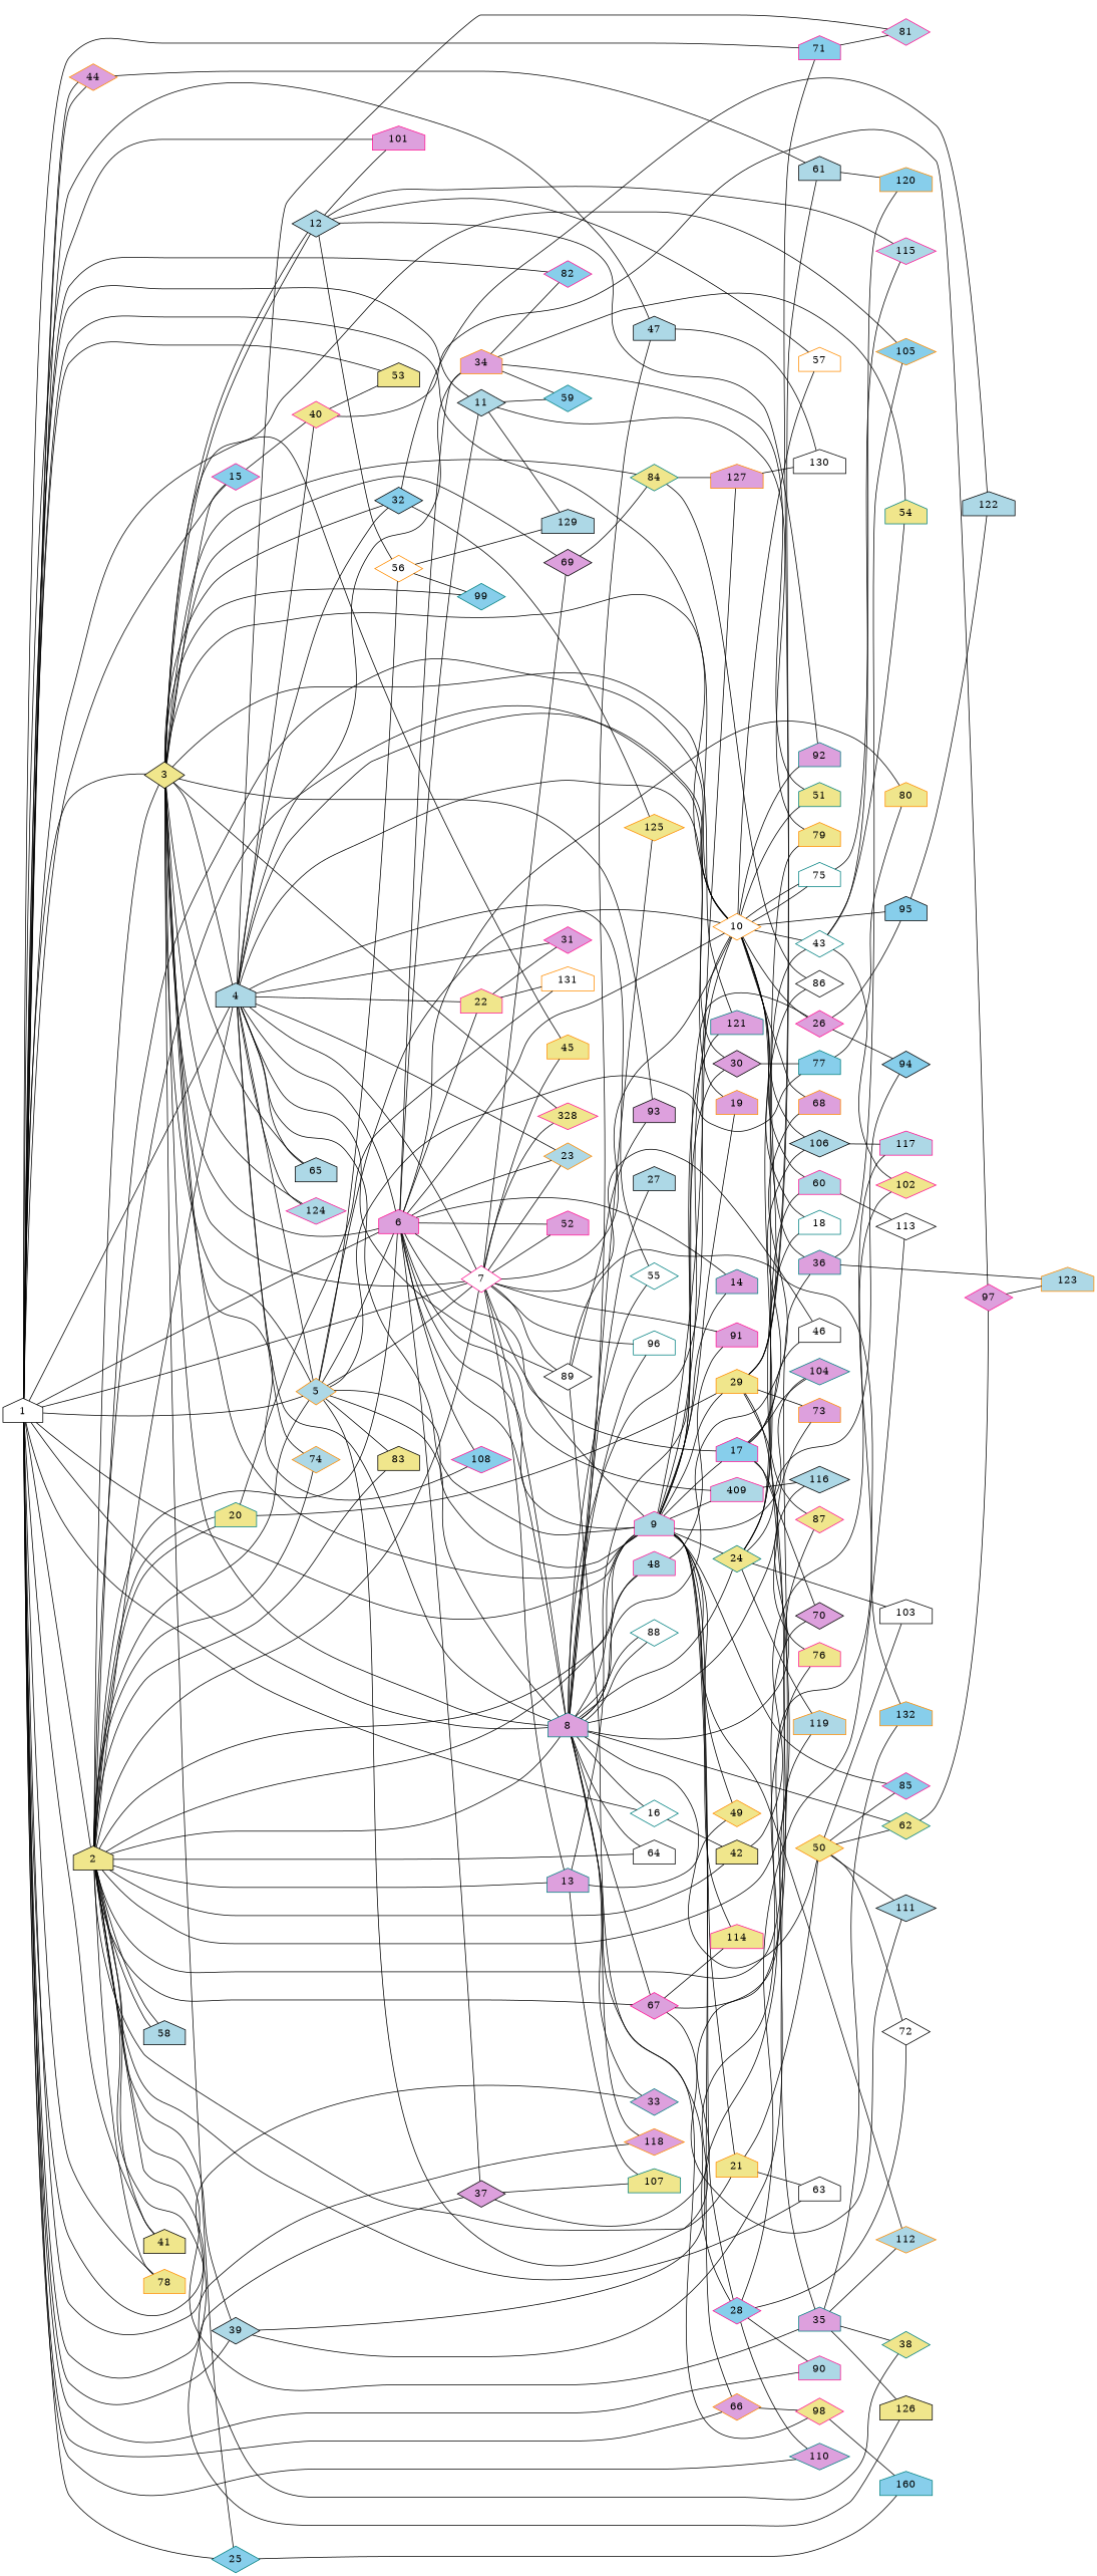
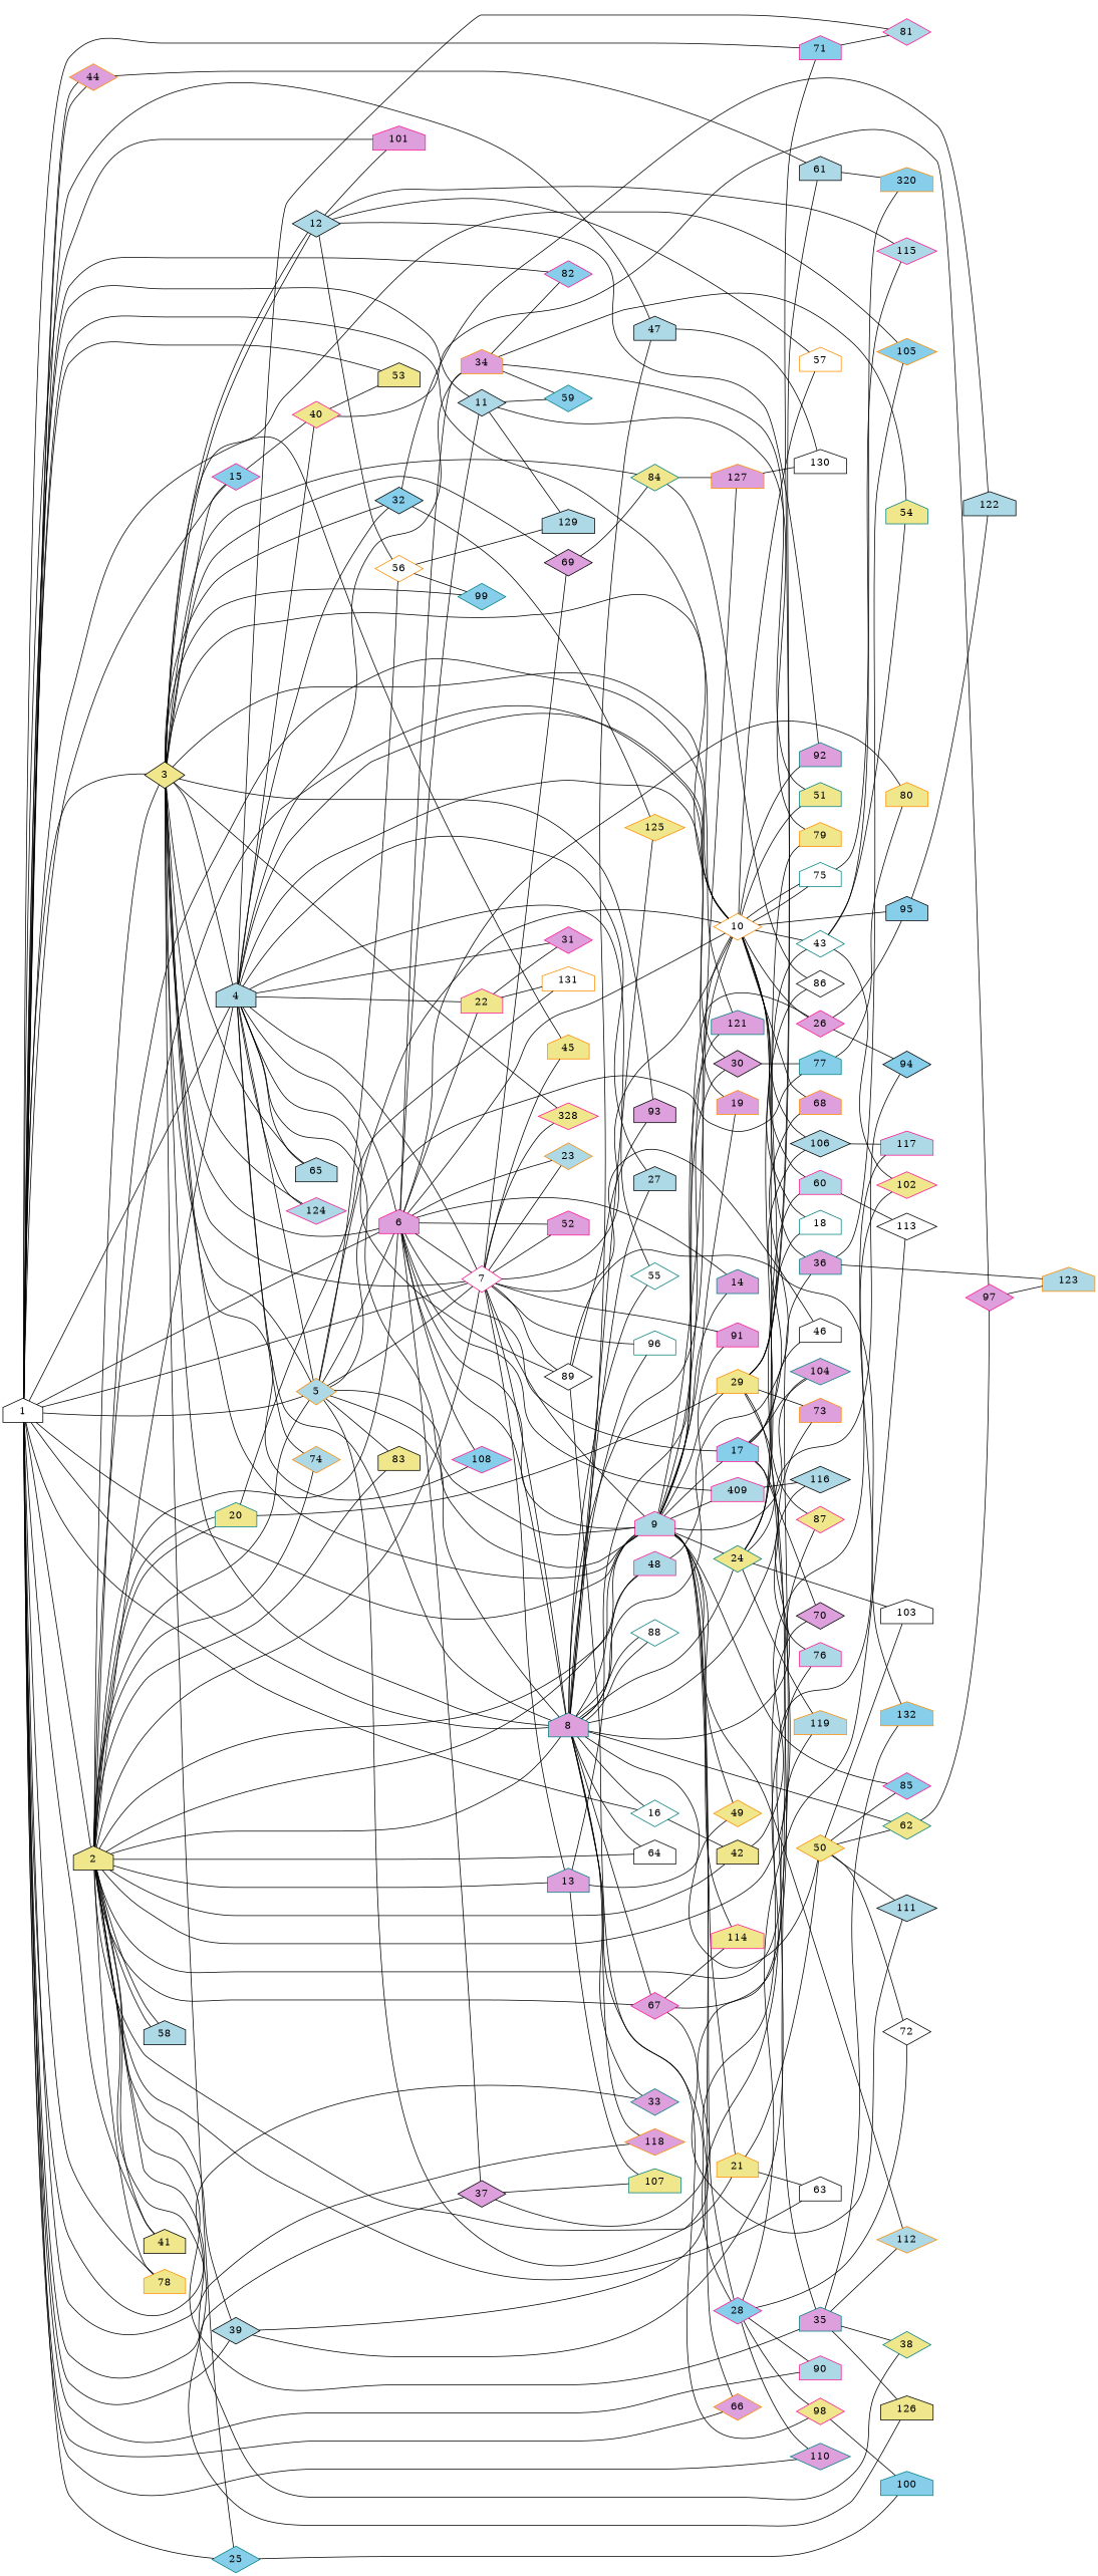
  graph {
    rankdir=LR
    node [color=black fillcolor=khaki shape=house style=filled]
    1 [fillcolor=white]
    2
    3 [shape=diamond]
    4 [fillcolor=lightblue]
    5 [color=darkorange fillcolor=lightblue shape=diamond]
    6 [color=deeppink fillcolor=plum]
    7 [color=deeppink fillcolor=white shape=diamond]
    8 [color=teal fillcolor=plum]
    9 [color=deeppink fillcolor=lightblue]
    10 [color=darkorange fillcolor=white shape=diamond]
    11 [fillcolor=lightblue shape=diamond]
    15 [color=deeppink fillcolor=skyblue shape=diamond]
    16 [color=teal fillcolor=white shape=diamond]
    25 [color=teal fillcolor=skyblue shape=diamond]
    33 [color=teal fillcolor=plum shape=diamond]
    37 [fillcolor=plum shape=diamond]
    39 [fillcolor=lightblue shape=diamond]
    41
    44 [color=darkorange fillcolor=plum shape=diamond]
    45 [color=darkorange]
    47 [fillcolor=lightblue]
    53
    66 [color=darkorange fillcolor=plum shape=diamond]
    71 [color=deeppink fillcolor=skyblue]
    78 [color=darkorange]
    82 [color=deeppink fillcolor=skyblue shape=diamond]
    90 [color=deeppink fillcolor=lightblue]
    101 [color=deeppink fillcolor=plum]
    110 [color=teal fillcolor=plum shape=diamond]
    118 [color=darkorange fillcolor=plum shape=diamond]
    13 [color=teal fillcolor=plum]
    18 [color=teal fillcolor=white]
    20 [color=teal]
    30 [fillcolor=plum shape=diamond]
    35 [color=teal fillcolor=plum]
    36 [color=teal fillcolor=plum]
    38 [color=teal shape=diamond]
    42
    48 [color=deeppink fillcolor=lightblue]
    58 [fillcolor=lightblue]
    63 [fillcolor=white]
    64 [fillcolor=white]
    67 [color=deeppink fillcolor=plum shape=diamond]
    70 [fillcolor=plum shape=diamond]
    74 [color=darkorange fillcolor=lightblue shape=diamond]
    83
    126
    12 [fillcolor=lightblue shape=diamond]
    32 [fillcolor=skyblue shape=diamond]
    65 [fillcolor=lightblue]
    69 [fillcolor=plum shape=diamond]
    84 [color=teal shape=diamond]
    93 [fillcolor=plum]
    99 [color=teal fillcolor=skyblue shape=diamond]
    105 [color=darkorange fillcolor=skyblue shape=diamond]
    108 [color=deeppink fillcolor=skyblue shape=diamond]
    121 [color=teal fillcolor=plum]
    124 [color=deeppink fillcolor=lightblue shape=diamond]
    n59 [color=deeppink label=328 shape=diamond]
    19 [color=darkorange fillcolor=plum]
    22 [color=deeppink]
    27 [fillcolor=lightblue]
    31 [color=deeppink fillcolor=plum shape=diamond]
    34 [color=darkorange fillcolor=plum]
    40 [color=deeppink shape=diamond]
    55 [color=teal fillcolor=white shape=diamond]
    81 [color=deeppink fillcolor=lightblue shape=diamond]
    89 [fillcolor=white shape=diamond]
    21 [color=darkorange]
    56 [color=darkorange fillcolor=white shape=diamond]
    77 [color=teal fillcolor=skyblue]
    14 [color=teal fillcolor=plum]
    17 [color=deeppink fillcolor=skyblue]
    23 [color=darkorange fillcolor=lightblue shape=diamond]
    52 [color=deeppink fillcolor=plum]
    80 [color=darkorange]
    n77 [color=deeppink fillcolor=lightblue label=409]
    46 [fillcolor=white]
    91 [color=deeppink fillcolor=plum]
    96 [color=teal fillcolor=white]
    24 [color=teal shape=diamond]
    28 [color=deeppink fillcolor=skyblue shape=diamond]
    50 [color=darkorange shape=diamond]
    62 [color=teal shape=diamond]
    68 [color=darkorange fillcolor=plum]
    73 [color=darkorange fillcolor=plum]
    88 [color=teal fillcolor=white shape=diamond]
    116 [fillcolor=lightblue shape=diamond]
    125 [color=darkorange shape=diamond]
    29 [color=darkorange]
    49 [color=darkorange shape=diamond]
    85 [color=deeppink fillcolor=skyblue shape=diamond]
    104 [color=teal fillcolor=plum shape=diamond]
    112 [color=darkorange fillcolor=lightblue shape=diamond]
    114 [color=deeppink]
    127 [color=darkorange fillcolor=plum]
    26 [color=deeppink fillcolor=plum shape=diamond]
    43 [color=teal fillcolor=white shape=diamond]
    51 [color=teal]
    57 [color=darkorange fillcolor=white]
    60 [color=deeppink fillcolor=lightblue]
    75 [color=teal fillcolor=white]
    92 [color=teal fillcolor=plum]
    95 [fillcolor=skyblue]
    106 [fillcolor=lightblue shape=diamond]
    59 [color=teal fillcolor=skyblue shape=diamond]
    79 [color=darkorange]
    129 [fillcolor=lightblue]
-   100 [color=teal fillcolor=skyblue label=160]
+   100 [color=teal fillcolor=skyblue]
    107 [color=teal]
    87 [color=deeppink shape=diamond]
-   76 [color=deeppink]
+   76 [color=deeppink fillcolor=lightblue]
    119 [color=darkorange fillcolor=lightblue]
    61 [fillcolor=lightblue]
    130 [fillcolor=white]
    98 [color=deeppink shape=diamond]
    131 [color=darkorange fillcolor=white]
    132 [color=darkorange fillcolor=skyblue]
    123 [color=darkorange fillcolor=lightblue]
    117 [color=deeppink fillcolor=lightblue]
    102 [color=deeppink shape=diamond]
    111 [fillcolor=lightblue shape=diamond]
    115 [color=deeppink fillcolor=lightblue shape=diamond]
    122 [fillcolor=lightblue]
    86 [fillcolor=white shape=diamond]
    54 [color=teal]
    97 [color=deeppink fillcolor=plum shape=diamond]
    94 [fillcolor=skyblue shape=diamond]
    103 [fillcolor=white]
    72 [fillcolor=white shape=diamond]
    113 [fillcolor=white shape=diamond]
-   120 [color=darkorange fillcolor=skyblue]
+   120 [color=darkorange fillcolor=skyblue label=320]
    1 -- 2
    1 -- 3
    1 -- 4
    1 -- 5
    1 -- 6
    1 -- 7
    1 -- 8
    1 -- 9
    1 -- 10
    1 -- 11
    1 -- 15
    1 -- 16
    1 -- 25
    1 -- 33
    1 -- 37
    1 -- 39
    1 -- 41
    1 -- 44
    1 -- 44
    1 -- 45
    1 -- 47
    1 -- 53
    1 -- 66
    1 -- 71
    1 -- 78
    1 -- 82
    1 -- 90
    1 -- 101
    1 -- 110
    1 -- 118
    2 -- 3
    2 -- 4
    2 -- 5
    2 -- 6
    2 -- 7
    2 -- 8
    2 -- 9
    2 -- 10
    2 -- 39
    2 -- 41
    2 -- 78
    2 -- 13
    2 -- 18
    2 -- 20
    2 -- 20
    2 -- 30
    2 -- 35
    2 -- 36
    2 -- 38
    2 -- 42
    2 -- 48
    2 -- 58
    2 -- 58
    2 -- 63
    2 -- 64
    2 -- 67
    2 -- 70
    2 -- 74
    2 -- 83
    2 -- 126
    3 -- 4
    3 -- 5
    3 -- 6
    3 -- 7
    3 -- 8
    3 -- 9
    3 -- 10
    3 -- 15
    3 -- 25
    3 -- 12
    3 -- 12
    3 -- 32
    3 -- 65
    3 -- 69
    3 -- 84
    3 -- 93
    3 -- 99
    3 -- 105
    3 -- 108
    3 -- 121
    3 -- 124
    3 -- n59
    4 -- 5
    4 -- 6
    4 -- 7
    4 -- 8
    4 -- 9
    4 -- 10
    4 -- 74
    4 -- 32
    4 -- 65
    4 -- 124
    4 -- 19
    4 -- 22
-   4 -- 23
+   4 -- 27
    4 -- 31
    4 -- 34
    4 -- 40
    4 -- 55
    4 -- 81
    4 -- 89
    5 -- 6
    5 -- 7
    5 -- 8
    5 -- 9
    5 -- 10
    5 -- 83
    5 -- 21
    5 -- 56
    5 -- 77
    6 -- 7
    6 -- 8
    6 -- 9
    6 -- 10
    6 -- 11
    6 -- 37
    6 -- 108
    6 -- 22
    6 -- 34
    6 -- 14
    6 -- 17
    6 -- 23
    6 -- 52
    6 -- 80
    6 -- n77
    7 -- 8
    7 -- 9
    7 -- 10
    7 -- 45
    7 -- 13
    7 -- 69
    7 -- n59
    7 -- 89
    7 -- 23
    7 -- 52
    7 -- 46
    7 -- 91
    7 -- 96
    8 -- 9
    8 -- 10
    8 -- 16
    8 -- 33
    8 -- 47
    8 -- 118
    8 -- 48
    8 -- 64
    8 -- 67
    8 -- 27
    8 -- 55
    8 -- 96
    8 -- 24
    8 -- 28
    8 -- 50
    8 -- 62
    8 -- 68
    8 -- 73
    8 -- 88
    8 -- 88
    8 -- 116
    8 -- 125
    9 -- 10
    9 -- 66
    9 -- 30
    9 -- 121
    9 -- 19
    9 -- 21
    9 -- 14
    9 -- 17
    9 -- n77
    9 -- 24
    9 -- 28
    9 -- 29
    9 -- 49
    9 -- 85
    9 -- 104
    9 -- 112
    9 -- 114
    9 -- 127
    10 -- 18
    10 -- 36
    10 -- 68
    10 -- 26
    10 -- 43
    10 -- 51
    10 -- 57
    10 -- 60
    10 -- 75
    10 -- 75
    10 -- 92
    10 -- 95
    10 -- 106
    11 -- 59
    11 -- 79
    11 -- 129
    15 -- 40
    16 -- 42
    25 -- 100
    37 -- 107
    37 -- 87
    39 -- 76
    39 -- 119
    44 -- 61
    47 -- 130
-   66 -- 98
+   28 -- 98
    71 -- 81
    13 -- 49
    13 -- 26
    13 -- 107
    20 -- 29
    20 -- 131
    30 -- 77
    35 -- 38
    35 -- 126
    35 -- 112
    35 -- 132
    36 -- 105
    36 -- 123
    42 -- 117
    48 -- 91
    67 -- 114
    67 -- 102
    67 -- 111
    12 -- 101
    12 -- 56
    12 -- 57
    12 -- 92
    12 -- 115
    32 -- 125
    32 -- 122
    69 -- 84
    84 -- 127
    84 -- 86
    22 -- 31
    22 -- 131
    34 -- 82
    34 -- 51
    34 -- 59
    34 -- 54
    40 -- 53
    40 -- 97
    89 -- 93
    89 -- 98
    89 -- 132
    21 -- 63
    21 -- 50
    56 -- 99
    56 -- 129
    77 -- 80
    17 -- 70
    17 -- 46
    17 -- 104
    17 -- 106
    17 -- 76
    n77 -- 116
    24 -- 60
    24 -- 79
    24 -- 119
    24 -- 86
    24 -- 94
    24 -- 103
    28 -- 90
    28 -- 110
    28 -- 72
    28 -- 113
    50 -- 62
    50 -- 85
    50 -- 111
    50 -- 103
    50 -- 72
    62 -- 97
    29 -- 71
    29 -- 35
    29 -- 73
    29 -- 43
    29 -- 87
    29 -- 61
    127 -- 130
    26 -- 95
    26 -- 94
    43 -- 102
    43 -- 115
    43 -- 54
    60 -- 113
    75 -- 120
    95 -- 122
    106 -- 117
    61 -- 120
    98 -- 100
    97 -- 123
  }
